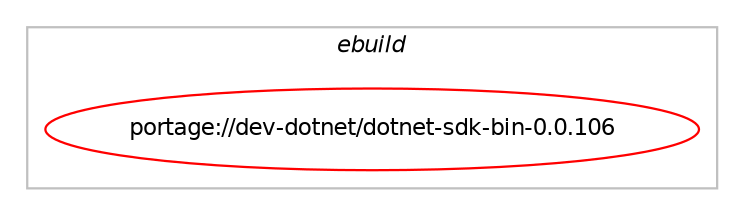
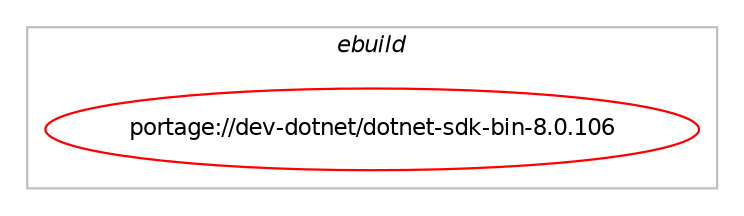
  digraph {
    compound=true
    concentrate=true
    fontname=Helvetica
    fontsize=10
    newrank=true
    rankdir=LR
    ranksep=1.5
-   n1 [color=red fontname=Helvetica fontsize=10 label="portage://dev-dotnet/dotnet-sdk-bin-0.0.106" width=4]
+   n1 [color=red fontname=Helvetica fontsize=10 label="portage://dev-dotnet/dotnet-sdk-bin-8.0.106" width=4]
    subgraph cluster_1 {
      color=gray
      label=<<i>ebuild</i>>
      rank=same
      n1
    }
    subgraph cluster_2 {
      color=gray
      label=<<i>dependencies</i>>
      subgraph cluster_3 {
        color=gray
        fillcolor="#eeeeee"
        label=<<i>compile</i>>
        style=filled
      }
      subgraph cluster_4 {
        color=gray
        fillcolor="#eeeeee"
        label=<<i>compile and run</i>>
        style=filled
      }
      subgraph cluster_5 {
        color=gray
        fillcolor="#eeeeee"
        label=<<i>run</i>>
        style=filled
      }
    }
    subgraph cluster_6 {
      color=gray
      label=<<i>candidates</i>>
      rank=same
    }
  }
